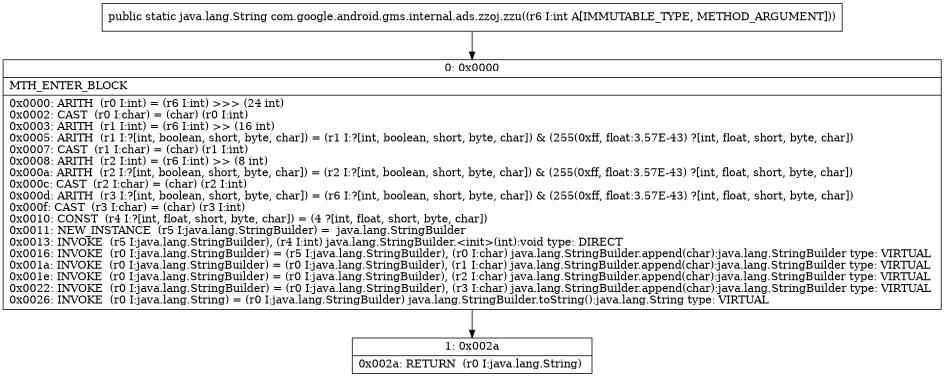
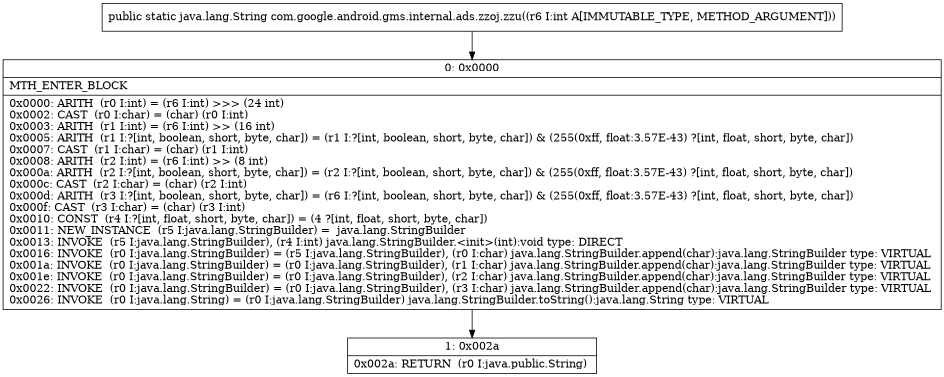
  digraph {
    node [shape=record]
    n1 [label="{0\:\ 0x0000|MTH_ENTER_BLOCK\l|0x0000: ARITH  (r0 I:int) = (r6 I:int) \>\>\> (24 int) \l0x0002: CAST  (r0 I:char) = (char) (r0 I:int) \l0x0003: ARITH  (r1 I:int) = (r6 I:int) \>\> (16 int) \l0x0005: ARITH  (r1 I:?[int, boolean, short, byte, char]) = (r1 I:?[int, boolean, short, byte, char]) & (255(0xff, float:3.57E\-43) ?[int, float, short, byte, char]) \l0x0007: CAST  (r1 I:char) = (char) (r1 I:int) \l0x0008: ARITH  (r2 I:int) = (r6 I:int) \>\> (8 int) \l0x000a: ARITH  (r2 I:?[int, boolean, short, byte, char]) = (r2 I:?[int, boolean, short, byte, char]) & (255(0xff, float:3.57E\-43) ?[int, float, short, byte, char]) \l0x000c: CAST  (r2 I:char) = (char) (r2 I:int) \l0x000d: ARITH  (r3 I:?[int, boolean, short, byte, char]) = (r6 I:?[int, boolean, short, byte, char]) & (255(0xff, float:3.57E\-43) ?[int, float, short, byte, char]) \l0x000f: CAST  (r3 I:char) = (char) (r3 I:int) \l0x0010: CONST  (r4 I:?[int, float, short, byte, char]) = (4 ?[int, float, short, byte, char]) \l0x0011: NEW_INSTANCE  (r5 I:java.lang.StringBuilder) =  java.lang.StringBuilder \l0x0013: INVOKE  (r5 I:java.lang.StringBuilder), (r4 I:int) java.lang.StringBuilder.\<init\>(int):void type: DIRECT \l0x0016: INVOKE  (r0 I:java.lang.StringBuilder) = (r5 I:java.lang.StringBuilder), (r0 I:char) java.lang.StringBuilder.append(char):java.lang.StringBuilder type: VIRTUAL \l0x001a: INVOKE  (r0 I:java.lang.StringBuilder) = (r0 I:java.lang.StringBuilder), (r1 I:char) java.lang.StringBuilder.append(char):java.lang.StringBuilder type: VIRTUAL \l0x001e: INVOKE  (r0 I:java.lang.StringBuilder) = (r0 I:java.lang.StringBuilder), (r2 I:char) java.lang.StringBuilder.append(char):java.lang.StringBuilder type: VIRTUAL \l0x0022: INVOKE  (r0 I:java.lang.StringBuilder) = (r0 I:java.lang.StringBuilder), (r3 I:char) java.lang.StringBuilder.append(char):java.lang.StringBuilder type: VIRTUAL \l0x0026: INVOKE  (r0 I:java.lang.String) = (r0 I:java.lang.StringBuilder) java.lang.StringBuilder.toString():java.lang.String type: VIRTUAL \l}"]
-   n2 [label="{1\:\ 0x002a|0x002a: RETURN  (r0 I:java.lang.String) \l}"]
+   n2 [label="{1\:\ 0x002a|0x002a: RETURN  (r0 I:java.public.String) \l}"]
    n3 [label="{public static java.lang.String com.google.android.gms.internal.ads.zzoj.zzu((r6 I:int A[IMMUTABLE_TYPE, METHOD_ARGUMENT])) }"]
    n1 -> n2
    n3 -> n1
  }
